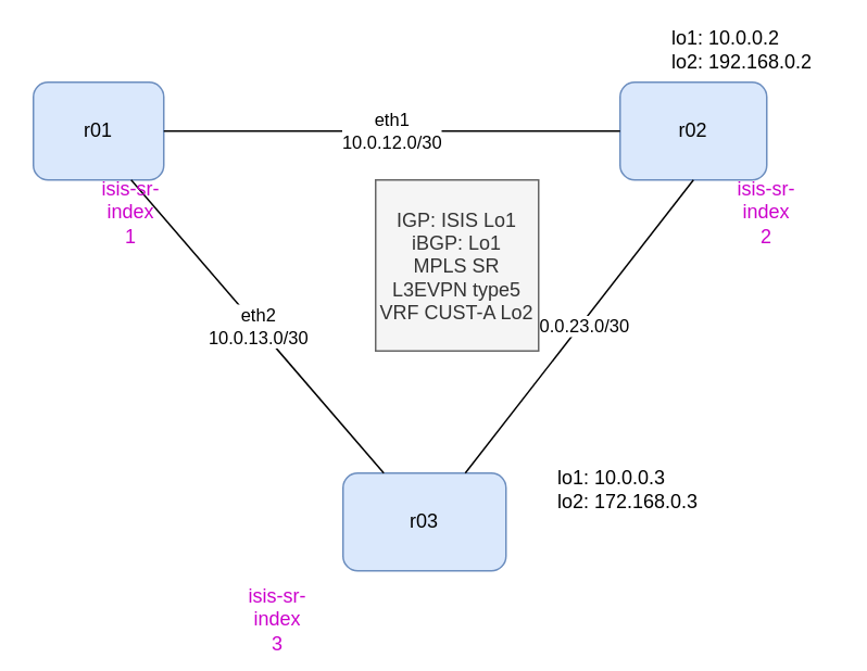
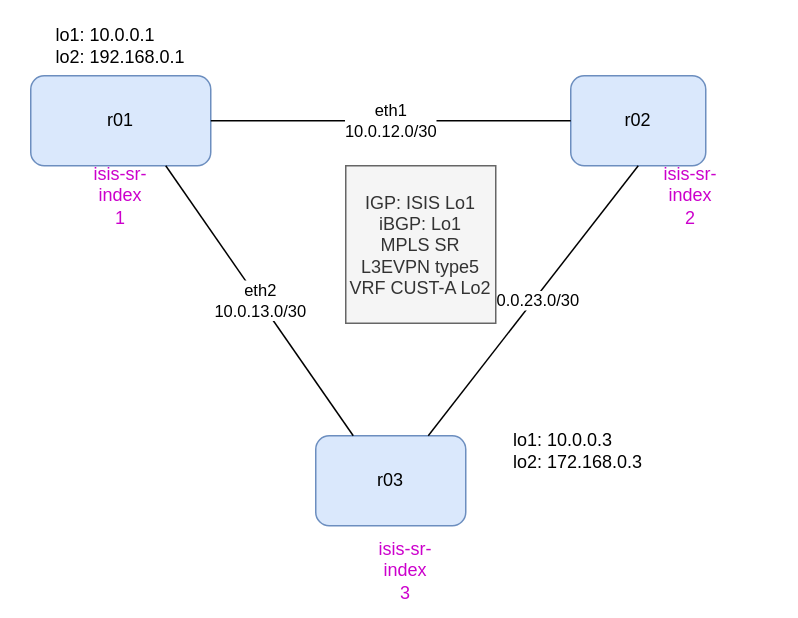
  <mxCell id="0" />
  <mxCell id="1" parent="0" />
- <mxCell id="2" value="r01" style="rounded=1;whiteSpace=wrap;html=1;fillColor=#dae8fc;strokeColor=#6c8ebf;" parent="1" vertex="1"><mxGeometry x="20" y="50" width="80" height="60" as="geometry" /></mxCell>
+ <mxCell id="2" value="r01" style="rounded=1;whiteSpace=wrap;html=1;fillColor=#dae8fc;strokeColor=#6c8ebf;" parent="1" vertex="1"><mxGeometry x="20" y="50" width="120" height="60" as="geometry" /></mxCell>
  <mxCell id="3" value="r02" style="rounded=1;whiteSpace=wrap;html=1;fillColor=#dae8fc;strokeColor=#6c8ebf;" parent="1" vertex="1"><mxGeometry x="380" y="50" width="90" height="60" as="geometry" /></mxCell>
  <mxCell id="4" value="r03" style="rounded=1;whiteSpace=wrap;html=1;fillColor=#dae8fc;strokeColor=#6c8ebf;" parent="1" vertex="1"><mxGeometry x="210" y="290" width="100" height="60" as="geometry" /></mxCell>
  <mxCell id="5" value="eth1&lt;br&gt;10.0.12.0/30" style="endArrow=none;html=1;entryX=1;entryY=0.5;entryDx=0;entryDy=0;" parent="1" source="3" target="2" edge="1"><mxGeometry width="50" height="50" relative="1" as="geometry"><mxPoint x="20" y="330" as="sourcePoint" /><mxPoint x="70" y="280" as="targetPoint" /></mxGeometry></mxCell>
  <mxCell id="6" value="eth2&lt;br&gt;10.0.13.0/30" style="endArrow=none;html=1;entryX=0.25;entryY=0;entryDx=0;entryDy=0;exitX=0.75;exitY=1;exitDx=0;exitDy=0;" parent="1" source="2" target="4" edge="1"><mxGeometry width="50" height="50" relative="1" as="geometry"><mxPoint x="170" y="100" as="sourcePoint" /><mxPoint x="260" y="-120" as="targetPoint" /></mxGeometry></mxCell>
  <mxCell id="7" value="10.0.23.0/30" style="endArrow=none;html=1;entryX=0.75;entryY=0;entryDx=0;entryDy=0;exitX=0.5;exitY=1;exitDx=0;exitDy=0;" parent="1" source="3" target="4" edge="1"><mxGeometry width="50" height="50" relative="1" as="geometry"><mxPoint x="80" y="360" as="sourcePoint" /><mxPoint x="130" y="310" as="targetPoint" /></mxGeometry></mxCell>
  <mxCell id="8" value="IGP: ISIS Lo1&lt;br&gt;iBGP: Lo1&lt;br&gt;MPLS SR&lt;br&gt;L3EVPN type5&lt;br&gt;VRF CUST-A Lo2" style="text;html=1;strokeColor=#666666;fillColor=#f5f5f5;align=center;verticalAlign=middle;whiteSpace=wrap;rounded=0;fontColor=#333333;" parent="1" vertex="1"><mxGeometry x="230" y="110" width="100" height="105" as="geometry" /></mxCell>
  <mxCell id="9" value="&lt;font color=&quot;#cc00cc&quot;&gt;isis-sr-index&lt;br&gt;1&lt;/font&gt;&lt;br&gt;" style="text;html=1;strokeColor=none;fillColor=none;align=center;verticalAlign=middle;whiteSpace=wrap;rounded=0;" parent="1" vertex="1"><mxGeometry x="60" y="120" width="40" height="20" as="geometry" /></mxCell>
- <mxCell id="10" value="&lt;font color=&quot;#cc00cc&quot;&gt;isis-sr-index&lt;br&gt;2&lt;/font&gt;" style="text;html=1;strokeColor=none;fillColor=none;align=center;verticalAlign=middle;whiteSpace=wrap;rounded=0;" parent="1" vertex="1"><mxGeometry x="450" y="120" width="40" height="20" as="geometry" /></mxCell>
- <mxCell id="11" value="&lt;font color=&quot;#cc00cc&quot;&gt;isis-sr-index&lt;br&gt;3&lt;/font&gt;" style="text;html=1;strokeColor=none;fillColor=none;align=center;verticalAlign=middle;whiteSpace=wrap;rounded=0;" parent="1" vertex="1"><mxGeometry x="150" y="370" width="40" height="20" as="geometry" /></mxCell>
+ <mxCell id="10" value="&lt;font color=&quot;#cc00cc&quot;&gt;isis-sr-index&lt;br&gt;2&lt;/font&gt;" style="text;html=1;strokeColor=none;fillColor=none;align=center;verticalAlign=middle;whiteSpace=wrap;rounded=0;" parent="1" vertex="1"><mxGeometry x="440" y="120" width="40" height="20" as="geometry" /></mxCell>
+ <mxCell id="11" value="&lt;font color=&quot;#cc00cc&quot;&gt;isis-sr-index&lt;br&gt;3&lt;/font&gt;" style="text;html=1;strokeColor=none;fillColor=none;align=center;verticalAlign=middle;whiteSpace=wrap;rounded=0;" parent="1" vertex="1"><mxGeometry x="250" y="370" width="40" height="20" as="geometry" /></mxCell>
+ <mxCell id="12" value="lo1: 10.0.0.1&lt;br&gt;lo2: 192.168.0.1" style="text;html=1;strokeColor=none;fillColor=none;align=left;verticalAlign=middle;whiteSpace=wrap;rounded=0;" parent="1" vertex="1"><mxGeometry x="35" y="20" width="90" height="20" as="geometry" /></mxCell>
  <mxCell id="13" value="lo1: 10.0.0.3&lt;br&gt;lo2: 172.168.0.3" style="text;html=1;strokeColor=none;fillColor=none;align=left;verticalAlign=middle;whiteSpace=wrap;rounded=0;" parent="1" vertex="1"><mxGeometry x="340" y="290" width="90" height="20" as="geometry" /></mxCell>
- <mxCell id="14" value="lo1: 10.0.0.2&lt;br&gt;lo2: 192.168.0.2&amp;nbsp;" style="text;html=1;strokeColor=none;fillColor=none;align=left;verticalAlign=middle;whiteSpace=wrap;rounded=0;" parent="1" vertex="1"><mxGeometry x="410" y="20" width="100" height="20" as="geometry" /></mxCell>
